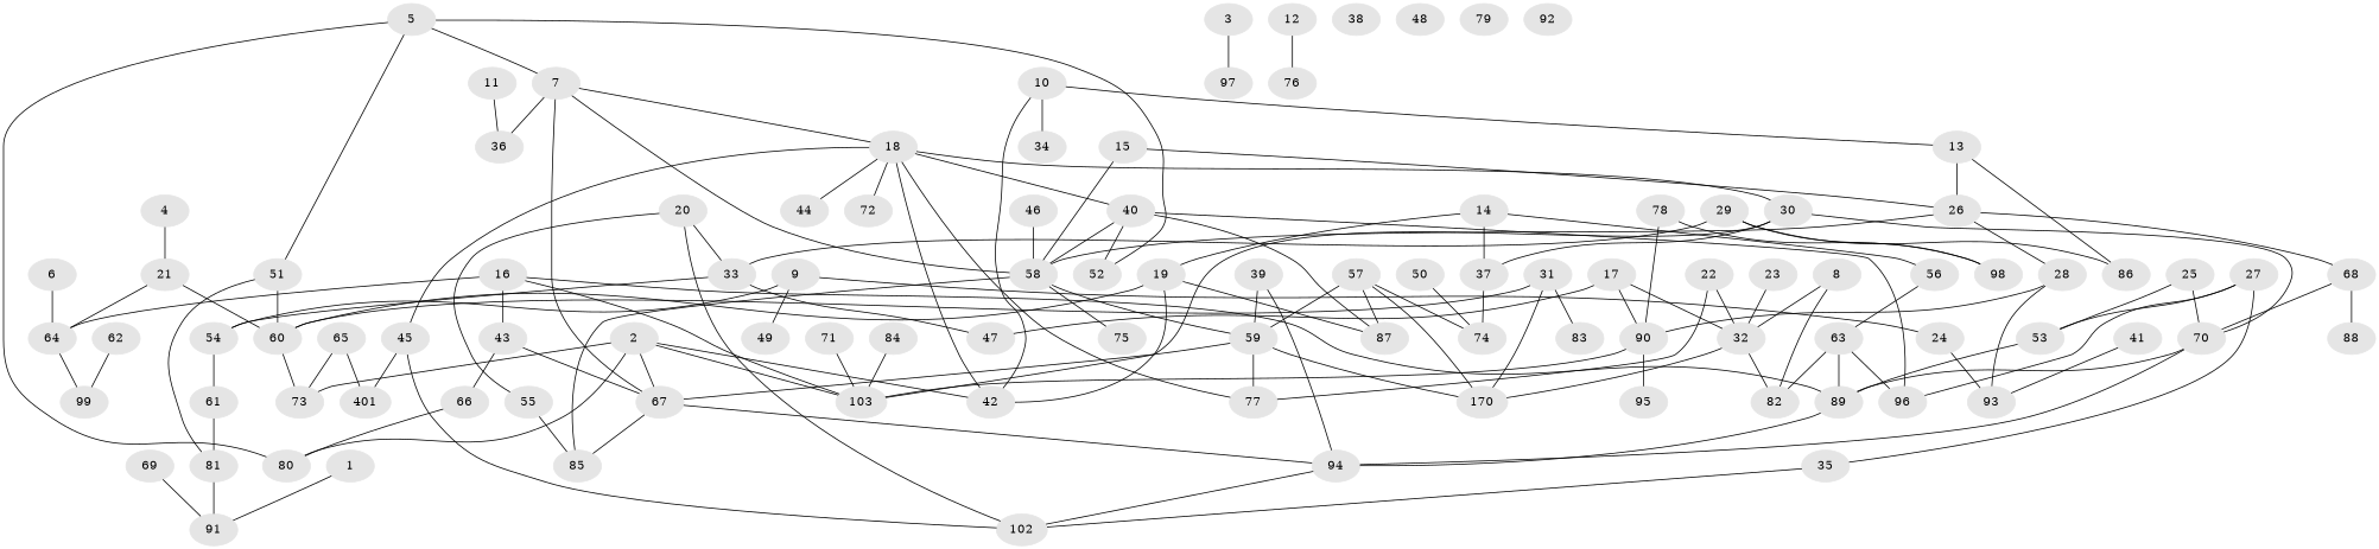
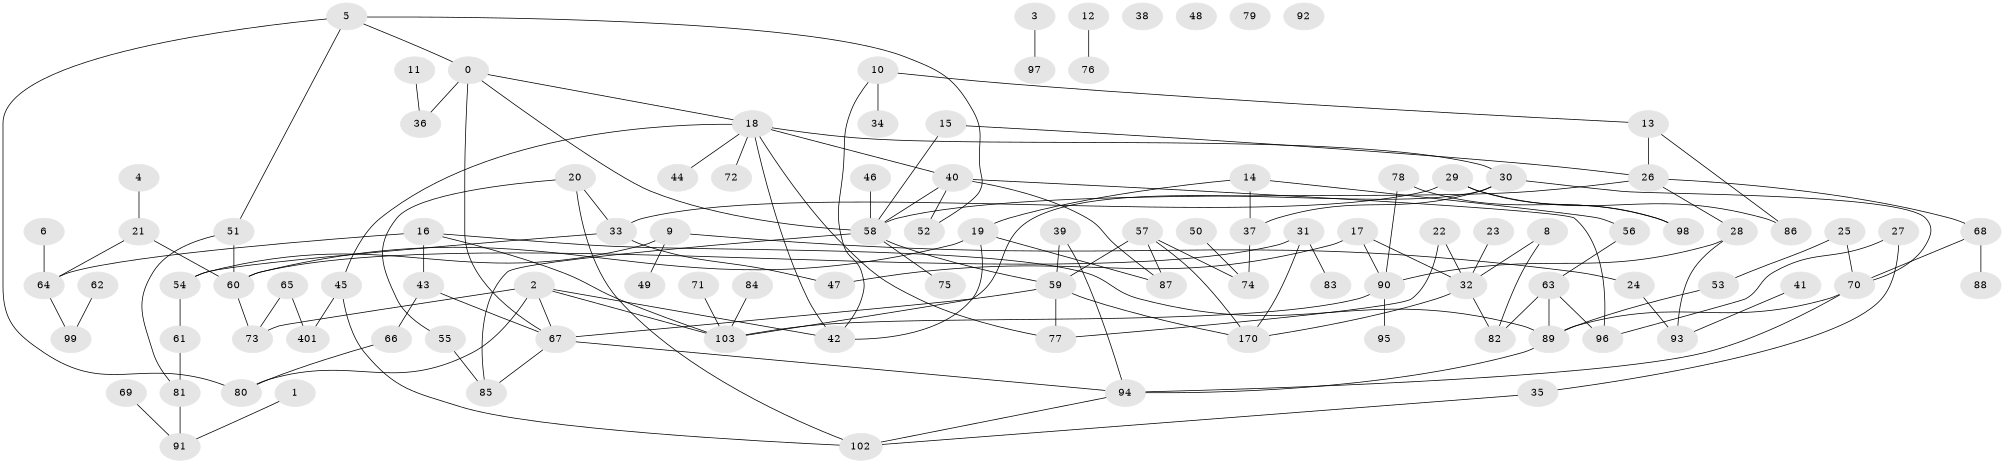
  graph {
    node [color=gray90 style=filled]
    1
    91
    2
    42
    67
    73
    80
    103
    94
    85
    3
    97
    4
    21
    64
    60
    5
-   7
+   7 [label=0]
    51
    52
    18
    36
    58
    81
    6
    99
    30
    40
    44
    45
    72
    77
    59
    75
    n35 [label=170]
    8
    32
    82
    9
    24
    49
    54
    93
    61
    10
    13
    34
    26
    86
    11
    12
    76
    28
    68
    14
    19
    37
    56
    87
    74
    63
    15
    16
    43
    89
    66
    17
    47
    90
    95
    70
    96
    102
    n74 [label=401]
    20
    33
    55
    22
    23
    25
    53
    88
    27
    35
    29
    98
    31
    83
    38
    39
    41
    46
    48
    50
    57
    62
    65
    69
    71
    78
    79
    84
    92
    1 -- 91
    2 -- 42
    2 -- 67
    2 -- 73
    2 -- 80
    2 -- 103
    67 -- 94
    67 -- 85
    94 -- 102
    3 -- 97
    4 -- 21
    21 -- 64
    21 -- 60
    64 -- 99
    60 -- 73
    5 -- 80
    5 -- 7
    5 -- 51
    5 -- 52
    7 -- 67
    7 -- 18
    7 -- 36
    7 -- 58
    51 -- 60
    51 -- 81
    18 -- 42
    18 -- 30
    18 -- 40
    18 -- 44
    18 -- 45
    18 -- 72
    18 -- 77
    58 -- 85
    58 -- 59
    58 -- 75
    81 -- 91
    6 -- 64
    30 -- 103
    30 -- 37
    30 -- 70
    40 -- 52
    40 -- 58
    40 -- 87
    40 -- 96
    45 -- 102
    45 -- n74
    59 -- 67
    59 -- 77
    59 -- n35
    8 -- 32
    8 -- 82
    32 -- n35
    32 -- 82
    9 -- 24
    9 -- 49
    9 -- 54
    24 -- 93
    54 -- 61
    61 -- 81
    10 -- 42
    10 -- 13
    10 -- 34
    13 -- 26
    13 -- 86
    26 -- 58
    26 -- 28
    26 -- 68
    11 -- 36
    12 -- 76
    28 -- 93
    28 -- 90
    68 -- 70
    68 -- 88
    14 -- 19
    14 -- 37
    14 -- 56
    19 -- 42
    19 -- 60
    19 -- 87
    37 -- 74
    56 -- 63
    63 -- 82
    63 -- 89
    63 -- 96
    15 -- 58
    15 -- 26
    16 -- 103
    16 -- 64
    16 -- 43
    16 -- 89
    43 -- 67
    43 -- 66
    89 -- 94
    66 -- 80
    17 -- 32
    17 -- 47
    17 -- 90
    90 -- 103
    90 -- 95
    70 -- 94
    70 -- 89
    20 -- 102
    20 -- 33
    20 -- 55
    33 -- 54
    33 -- 47
    55 -- 85
    22 -- 77
    22 -- 32
    23 -- 32
    25 -- 70
    25 -- 53
    53 -- 89
    27 -- 96
-   27 -- 53
    27 -- 35
    35 -- 102
    29 -- 86
    29 -- 33
    29 -- 98
    31 -- 60
    31 -- n35
    31 -- 83
    39 -- 94
    39 -- 59
    41 -- 93
    46 -- 58
    50 -- 74
    57 -- 59
    57 -- n35
    57 -- 87
    57 -- 74
    62 -- 99
    65 -- 73
    65 -- n74
    69 -- 91
    71 -- 103
    78 -- 90
    78 -- 98
    84 -- 103
  }
